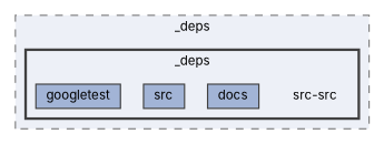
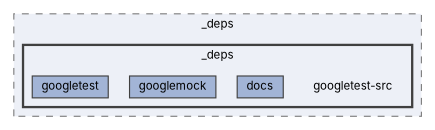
  digraph {
    compound=true
    fontname=Inter
    node [fontname=Inter fontsize=10 shape=box color=grey25 fillcolor="#a2b4d6" style=filled]
-   n1 [height=0.2 label="src-src" shape=plaintext width=0.4 color="" fillcolor="" style=""]
+   n1 [height=0.2 label="googletest-src" shape=plaintext width=0.4 color="" fillcolor="" style=""]
    n2 [height=0.2 label=docs width=0.4]
-   n3 [height=0.2 label=src width=0.4]
+   n3 [height=0.2 label=googlemock width=0.4]
    n4 [height=0.2 label=googletest width=0.4]
    subgraph cluster_1 {
      bgcolor="#edf0f7"
      fontsize=10
      label=_deps
      pencolor=grey50
      style="filled,dashed"
      subgraph cluster_2 {
        bgcolor="#edf0f7"
        fontsize=10
        pencolor=grey25
        style="filled,bold"
        n1
        n2
        n3
        n4
      }
    }
  }
